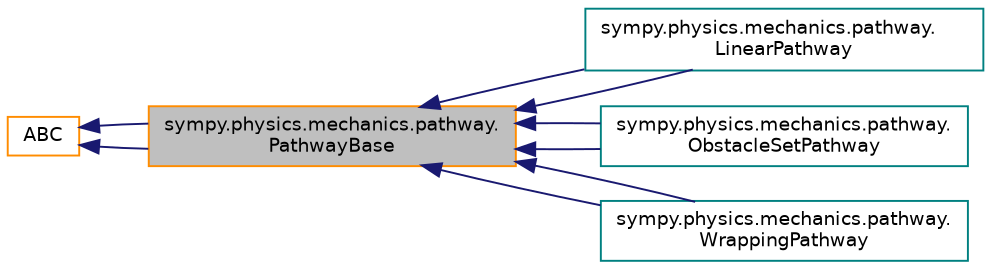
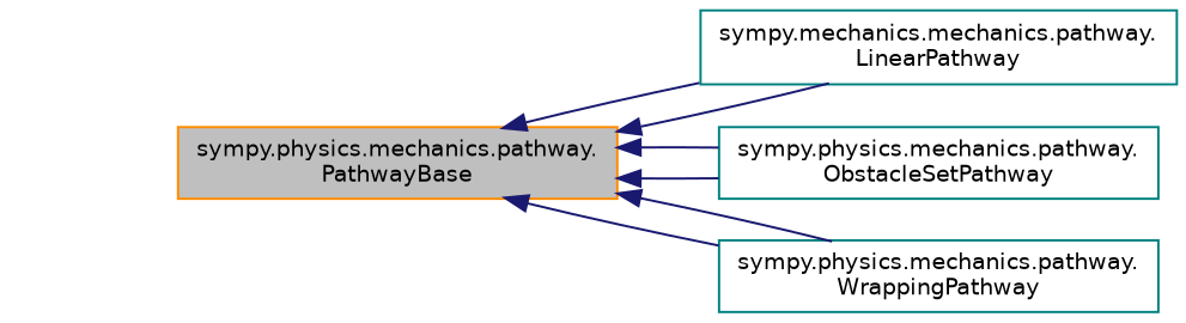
  digraph {
    rankdir=LR
    node [color=teal fillcolor=white fontname=Helvetica fontsize=10 shape=record style=filled]
    edge [color=midnightblue dir=back fontname=Helvetica fontsize=10 labelfontname=Helvetica labelfontsize=10 style=solid]
    n1 [color=darkorange fillcolor=grey75 fontcolor=black height=0.2 label="sympy.physics.mechanics.pathway.\lPathwayBase" width=0.4]
-   n2 [height=0.2 label="sympy.physics.mechanics.pathway.\lLinearPathway" width=0.4]
+   n2 [height=0.2 label="sympy.mechanics.mechanics.pathway.\lLinearPathway" width=0.4]
    n3 [height=0.2 label="sympy.physics.mechanics.pathway.\lObstacleSetPathway" width=0.4]
    n4 [height=0.2 label="sympy.physics.mechanics.pathway.\lWrappingPathway" width=0.4]
-   n5 [color=darkorange height=0.2 label=ABC width=0.4]
    n1 -> n2
    n1 -> n2
    n1 -> n3
    n1 -> n3
    n1 -> n4
    n1 -> n4
-   n5 -> n1
-   n5 -> n1
  }
